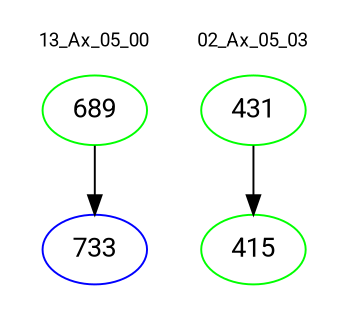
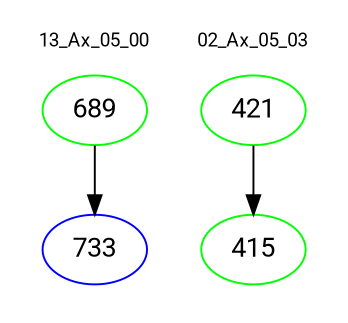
  digraph {
    fontname=Roboto
    node [color=green fontname=Roboto]
    edge [color=black fontname=Roboto]
    n1 [label=689]
    n2 [color=blue label=733]
-   n3 [label=431]
+   n3 [label=421]
    n4 [label=415]
    subgraph cluster_1 {
      color=white
      fontsize=10
      label="13_Ax_05_00"
      n1
      n2
    }
    subgraph cluster_2 {
      color=white
      fontsize=10
      label="02_Ax_05_03"
      n3
      n4
    }
    n1 -> n2
    n3 -> n4
  }
